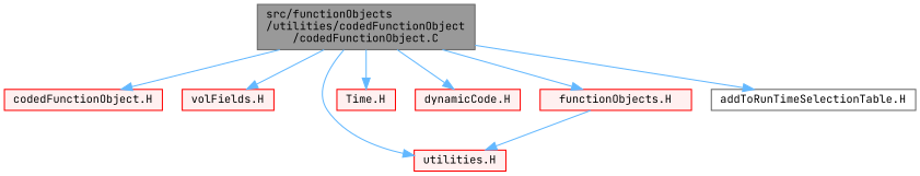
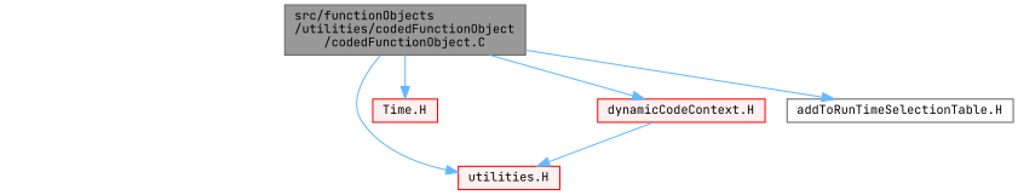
  digraph {
    fontname="JetBrains Mono"
    node [color=red fillcolor="#FFF0F0" fontname="JetBrains Mono" fontsize=10 shape=box style=filled]
    edge [color=steelblue1 fontname="JetBrains Mono" fontsize=10 labelfontname=Helvetica labelfontsize=10 style=solid]
    n1 [color=gray40 fillcolor=grey60 fontcolor=black height=0.2 label="src/functionObjects\l/utilities/codedFunctionObject\l/codedFunctionObject.C" width=0.4]
-   n2 [height=0.2 label="codedFunctionObject.H" width=0.4]
-   n3 [height=0.2 label="volFields.H" width=0.4]
    n4 [height=0.2 label="utilities.H" width=0.4]
    n5 [height=0.2 label="Time.H" width=0.4]
-   n6 [height=0.2 label="dynamicCode.H" width=0.4]
-   n7 [height=0.2 label="functionObjects.H" width=0.4]
+   n7 [height=0.2 label="dynamicCodeContext.H" width=0.4]
    n8 [color=grey40 fillcolor=white height=0.2 label="addToRunTimeSelectionTable.H" width=0.4]
-   n1 -> n2
-   n1 -> n3
    n1 -> n4
    n1 -> n5
-   n1 -> n6
    n1 -> n7
    n1 -> n8
    n7 -> n4
  }
